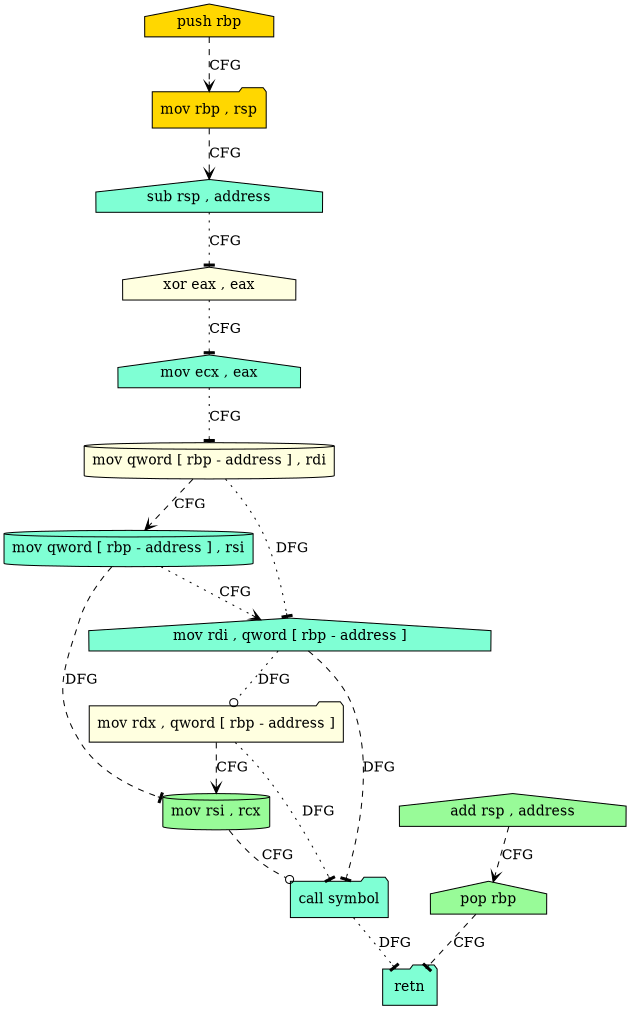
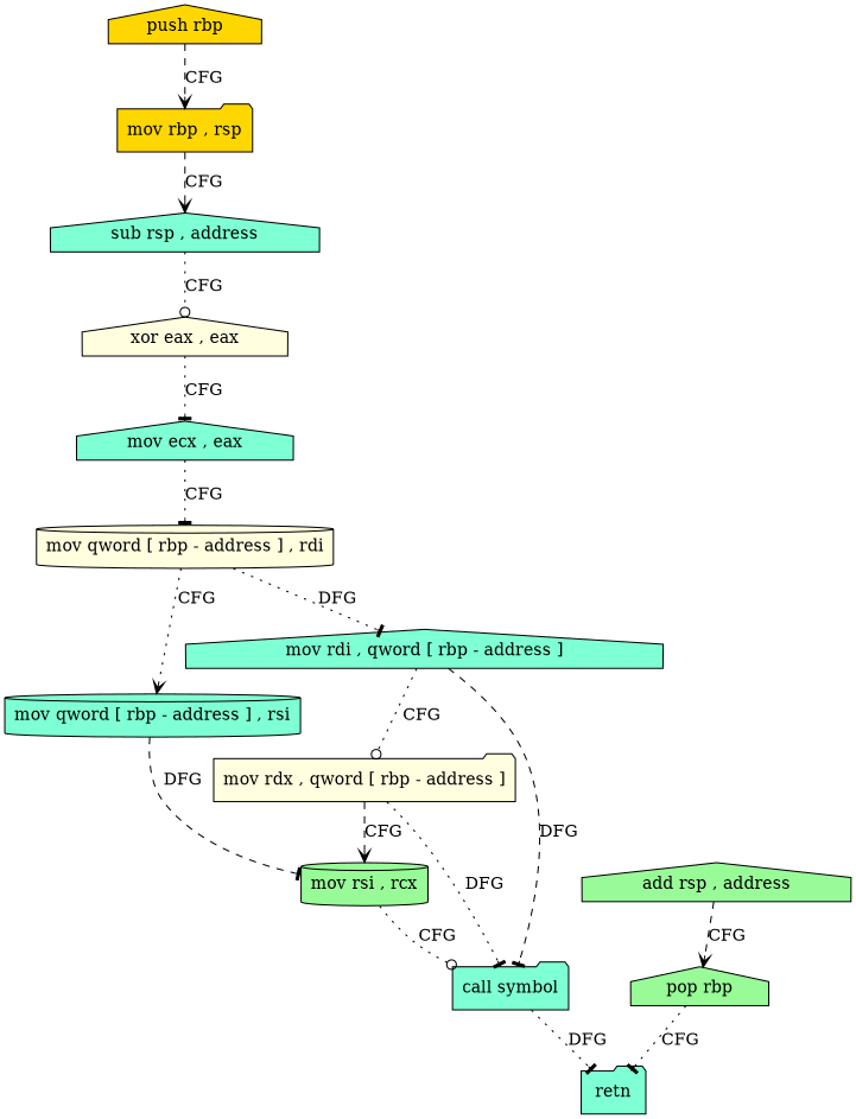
  digraph {
    node [fillcolor=aquamarine shape=house style=filled]
    edge [arrowhead=tee style=dashed]
    n1 [fillcolor=gold label="push rbp"]
    n2 [fillcolor=gold label="mov rbp , rsp" shape=folder]
    n3 [label="sub rsp , address"]
    n4 [fillcolor=lightyellow label="xor eax , eax"]
    n5 [label="mov ecx , eax"]
    n6 [fillcolor=lightyellow label="mov qword [ rbp - address ] , rdi" shape=cylinder]
    n7 [label="mov qword [ rbp - address ] , rsi" shape=cylinder]
    n8 [label="mov rdi , qword [ rbp - address ]"]
    n9 [fillcolor=palegreen label="mov rsi , rcx" shape=cylinder]
    n10 [fillcolor=lightyellow label="mov rdx , qword [ rbp - address ]" shape=folder]
    n11 [label="call symbol" shape=folder]
    n12 [label=retn shape=folder]
    n13 [fillcolor=palegreen label="add rsp , address"]
    n14 [fillcolor=palegreen label="pop rbp"]
    n1 -> n2 [arrowhead=vee label=CFG]
    n2 -> n3 [arrowhead=vee label=CFG]
-   n3 -> n4 [label=CFG style=dotted]
+   n3 -> n4 [arrowhead=odot label=CFG style=dotted]
    n4 -> n5 [label=CFG style=dotted]
    n5 -> n6 [label=CFG style=dotted]
-   n6 -> n7 [arrowhead=vee label=CFG]
+   n6 -> n7 [arrowhead=vee label=CFG style=dotted]
    n6 -> n8 [label=DFG style=dotted]
-   n7 -> n8 [arrowhead=vee label=CFG style=dotted]
    n7 -> n9 [label=DFG]
-   n8 -> n10 [arrowhead=odot label=DFG style=dotted]
+   n8 -> n10 [arrowhead=odot label=CFG style=dotted]
    n8 -> n11 [label=DFG]
-   n9 -> n11 [arrowhead=odot label=CFG]
+   n9 -> n11 [arrowhead=odot label=CFG style=dotted]
    n10 -> n9 [arrowhead=vee label=CFG]
    n10 -> n11 [label=DFG style=dotted]
    n11 -> n12 [label=DFG style=dotted]
    n13 -> n14 [arrowhead=vee label=CFG]
-   n14 -> n12 [label=CFG]
+   n14 -> n12 [label=CFG style=dotted]
  }
